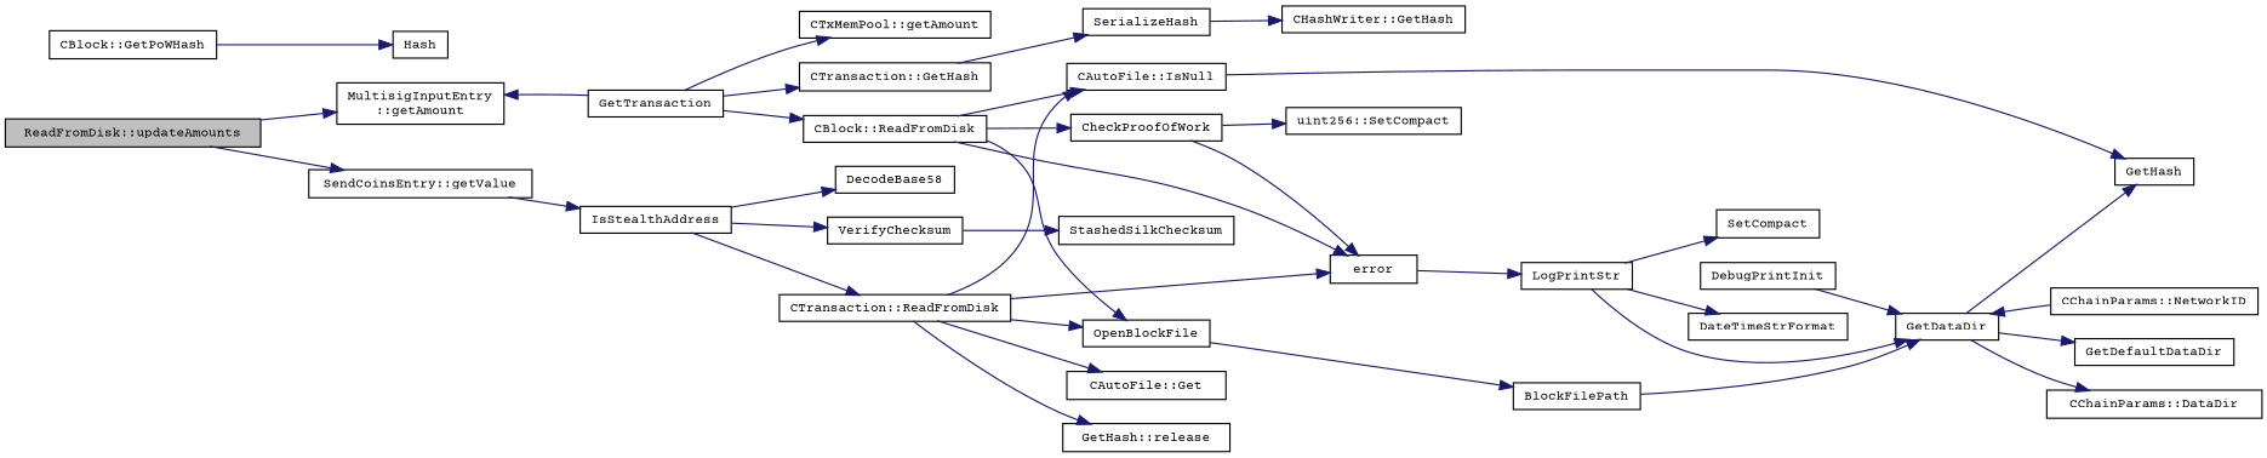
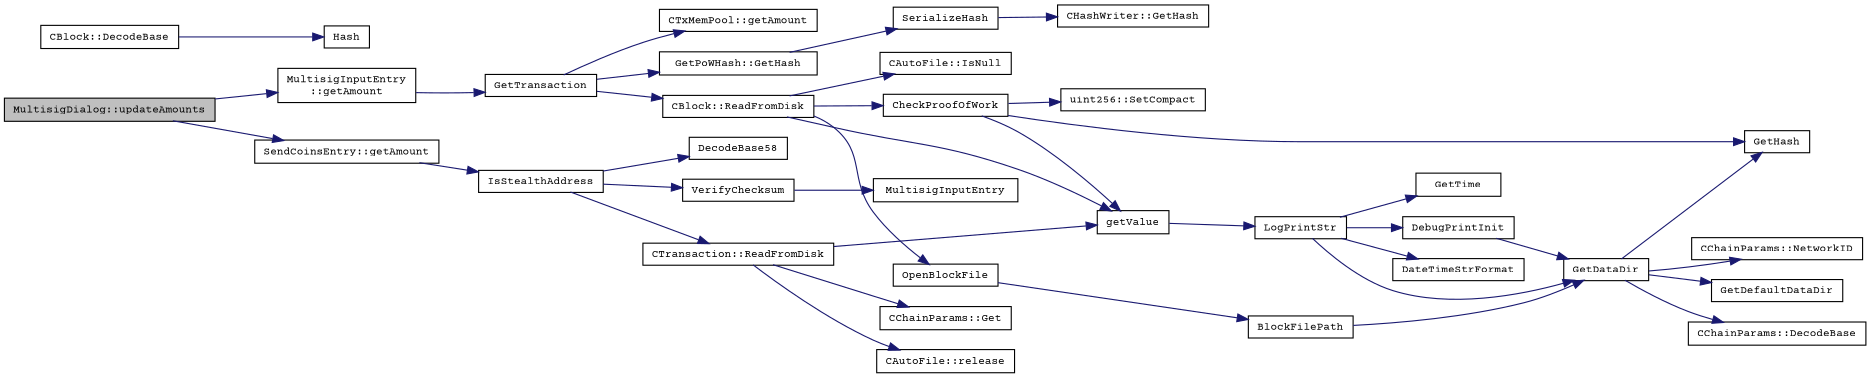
  digraph {
    fontname="Courier Prime"
    rankdir=LR
    node [color=black fillcolor=white fontname="Courier Prime" fontsize=10 shape=record style=filled]
    edge [color=midnightblue fontname="Courier Prime" fontsize=10 labelfontname=Helvetica labelfontsize=10 style=solid]
-   n1 [fillcolor=grey75 fontcolor=black height=0.2 label="ReadFromDisk::updateAmounts" width=0.4]
+   n1 [fillcolor=grey75 fontcolor=black height=0.2 label="MultisigDialog::updateAmounts" width=0.4]
    n2 [height=0.2 label="MultisigInputEntry\l::getAmount" width=0.4]
-   n3 [height=0.2 label="SendCoinsEntry::getValue" width=0.4]
+   n3 [height=0.2 label="SendCoinsEntry::getAmount" width=0.4]
    n4 [height=0.2 label=GetTransaction width=0.4]
    n5 [height=0.2 label=IsStealthAddress width=0.4]
    n6 [height=0.2 label="CTxMemPool::getAmount" width=0.4]
    n7 [height=0.2 label="CBlock::ReadFromDisk" width=0.4]
-   n8 [height=0.2 label="CTransaction::GetHash" width=0.4]
+   n8 [height=0.2 label="GetPoWHash::GetHash" width=0.4]
    n9 [height=0.2 label="CTransaction::ReadFromDisk" width=0.4]
    n10 [height=0.2 label=OpenBlockFile width=0.4]
    n11 [height=0.2 label="CAutoFile::IsNull" width=0.4]
-   n12 [height=0.2 label=error width=0.4]
-   n13 [height=0.2 label="CAutoFile::Get" width=0.4]
-   n14 [height=0.2 label="GetHash::release" width=0.4]
+   n12 [height=0.2 label=getValue width=0.4]
+   n13 [height=0.2 label="CChainParams::Get" width=0.4]
+   n14 [height=0.2 label="CAutoFile::release" width=0.4]
    n15 [height=0.2 label=CheckProofOfWork width=0.4]
    n16 [height=0.2 label=SerializeHash width=0.4]
    n17 [height=0.2 label=BlockFilePath width=0.4]
    n18 [height=0.2 label=LogPrintStr width=0.4]
    n19 [height=0.2 label=GetDataDir width=0.4]
    n20 [height=0.2 label=GetHash width=0.4]
    n21 [height=0.2 label="CChainParams::NetworkID" width=0.4]
    n22 [height=0.2 label=GetDefaultDataDir width=0.4]
-   n23 [height=0.2 label="CChainParams::DataDir" width=0.4]
+   n23 [height=0.2 label="CChainParams::DecodeBase" width=0.4]
    n24 [height=0.2 label=DebugPrintInit width=0.4]
    n25 [height=0.2 label=DateTimeStrFormat width=0.4]
-   n26 [height=0.2 label=SetCompact width=0.4]
+   n26 [height=0.2 label=GetTime width=0.4]
    n27 [height=0.2 label="uint256::SetCompact" width=0.4]
-   n28 [height=0.2 label="CBlock::GetPoWHash" width=0.4]
+   n28 [height=0.2 label="CBlock::DecodeBase" width=0.4]
    n29 [height=0.2 label=Hash width=0.4]
    n30 [height=0.2 label="CHashWriter::GetHash" width=0.4]
    n31 [height=0.2 label=DecodeBase58 width=0.4]
    n32 [height=0.2 label=VerifyChecksum width=0.4]
-   n33 [height=0.2 label=StashedSilkChecksum width=0.4]
+   n33 [height=0.2 label=MultisigInputEntry width=0.4]
    n1 -> n2
    n1 -> n3
-   n4 -> n2
+   n2 -> n4
    n3 -> n5
    n4 -> n6
    n4 -> n7
    n4 -> n8
    n5 -> n9
    n5 -> n31
    n5 -> n32
    n7 -> n10
    n7 -> n11
    n7 -> n12
    n7 -> n15
    n8 -> n16
-   n9 -> n10
-   n9 -> n11
    n9 -> n12
    n9 -> n13
    n9 -> n14
    n10 -> n17
    n12 -> n18
    n15 -> n12
-   n11 -> n20
+   n15 -> n20
    n15 -> n27
    n16 -> n30
    n17 -> n19
    n18 -> n19
+   n18 -> n24
    n18 -> n25
    n18 -> n26
    n19 -> n20
-   n21 -> n19
+   n19 -> n21
    n19 -> n22
    n19 -> n23
    n24 -> n19
    n28 -> n29
    n32 -> n33
  }
